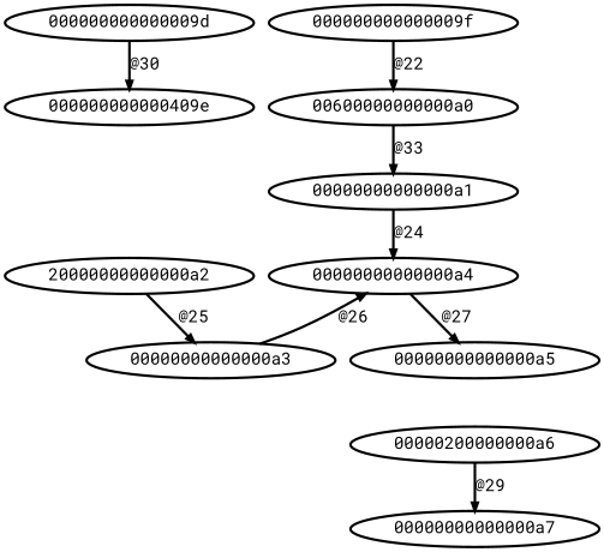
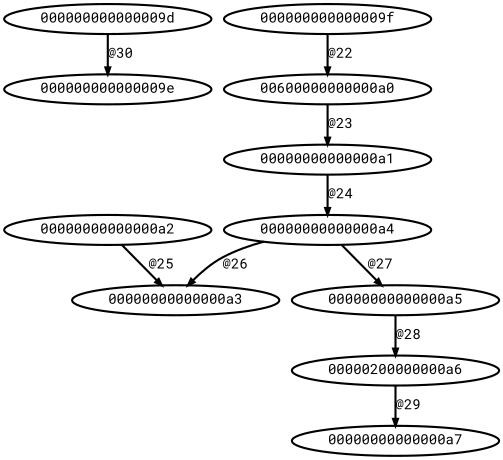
  digraph {
    fontname="Roboto Mono"
    node [fontname="Roboto Mono" fontsize=20 penwidth=3 shape=oval style=rounded]
    edge [arrowsize=1 color=black fontname="Roboto Mono" fontsize=20 penwidth=3 style=bold]
    "000000000000009d"
-   "000000000000009e" [label="000000000000409e"]
+   "000000000000009e"
    n3 [label="00600000000000a0"]
    "000000000000009f"
    "00000000000000a1"
    "00000000000000a4"
-   "00000000000000a2" [label="20000000000000a2"]
+   "00000000000000a2"
    "00000000000000a3"
    "00000000000000a5"
    n10 [label="00000200000000a6"]
    "00000000000000a7"
    "000000000000009d" -> "000000000000009e" [label="@30"]
-   n3 -> "00000000000000a1" [label="@33"]
+   n3 -> "00000000000000a1" [label="@23"]
    "000000000000009f" -> n3 [label="@22"]
    "00000000000000a1" -> "00000000000000a4" [label="@24"]
    "00000000000000a4" -> "00000000000000a5" [label="@27"]
    "00000000000000a2" -> "00000000000000a3" [label="@25"]
-   "00000000000000a3" -> "00000000000000a4" [label="@26"]
+   "00000000000000a4" -> "00000000000000a3" [label="@26"]
+   "00000000000000a5" -> n10 [label="@28"]
    n10 -> "00000000000000a7" [label="@29"]
  }
